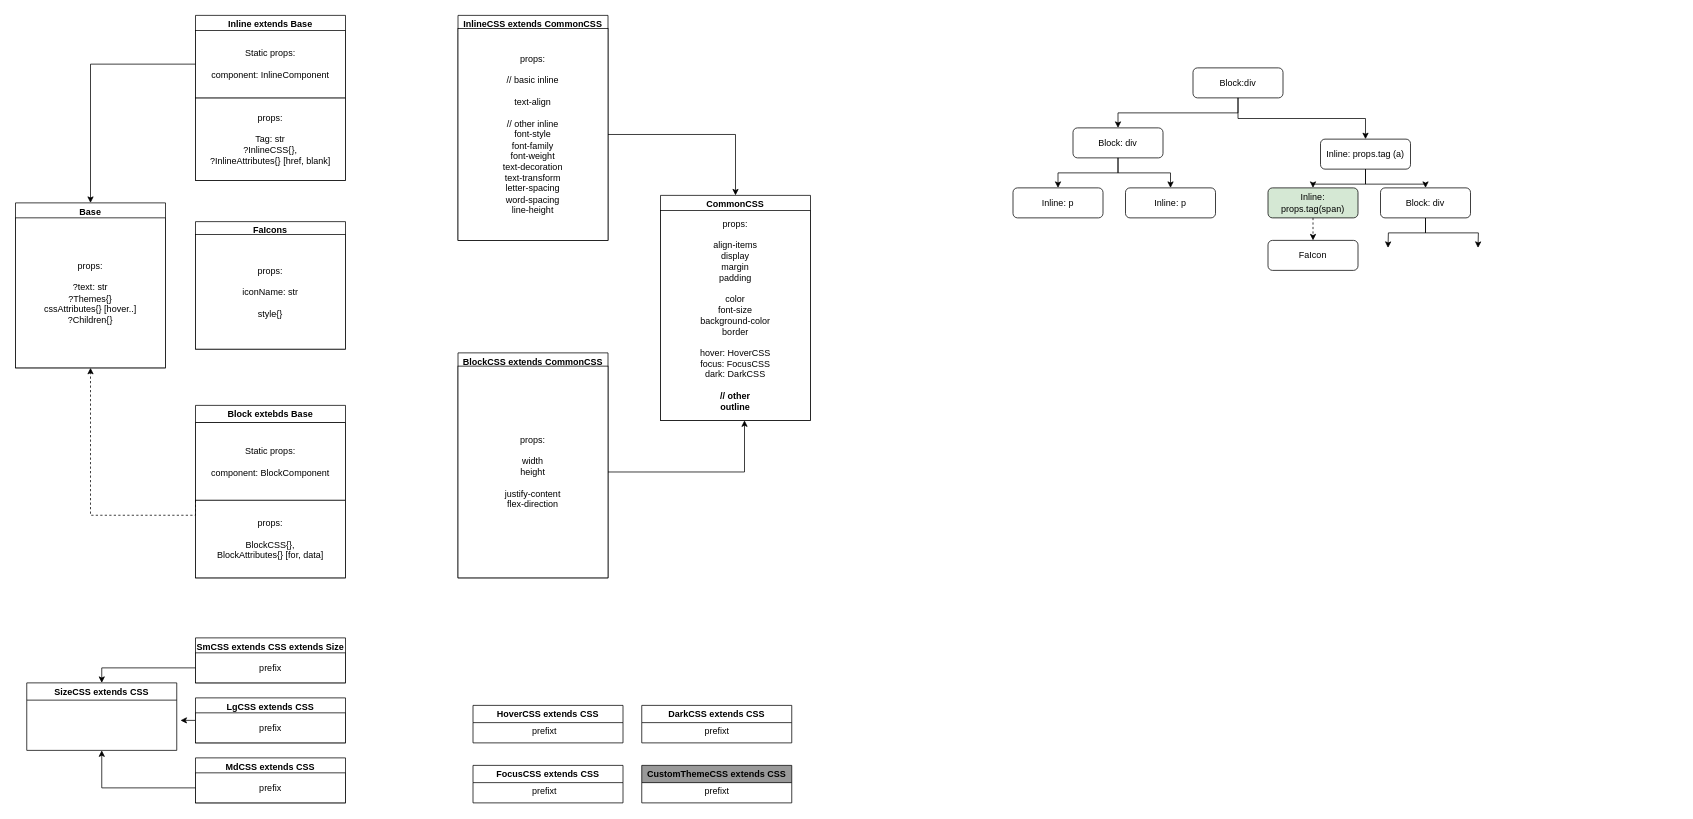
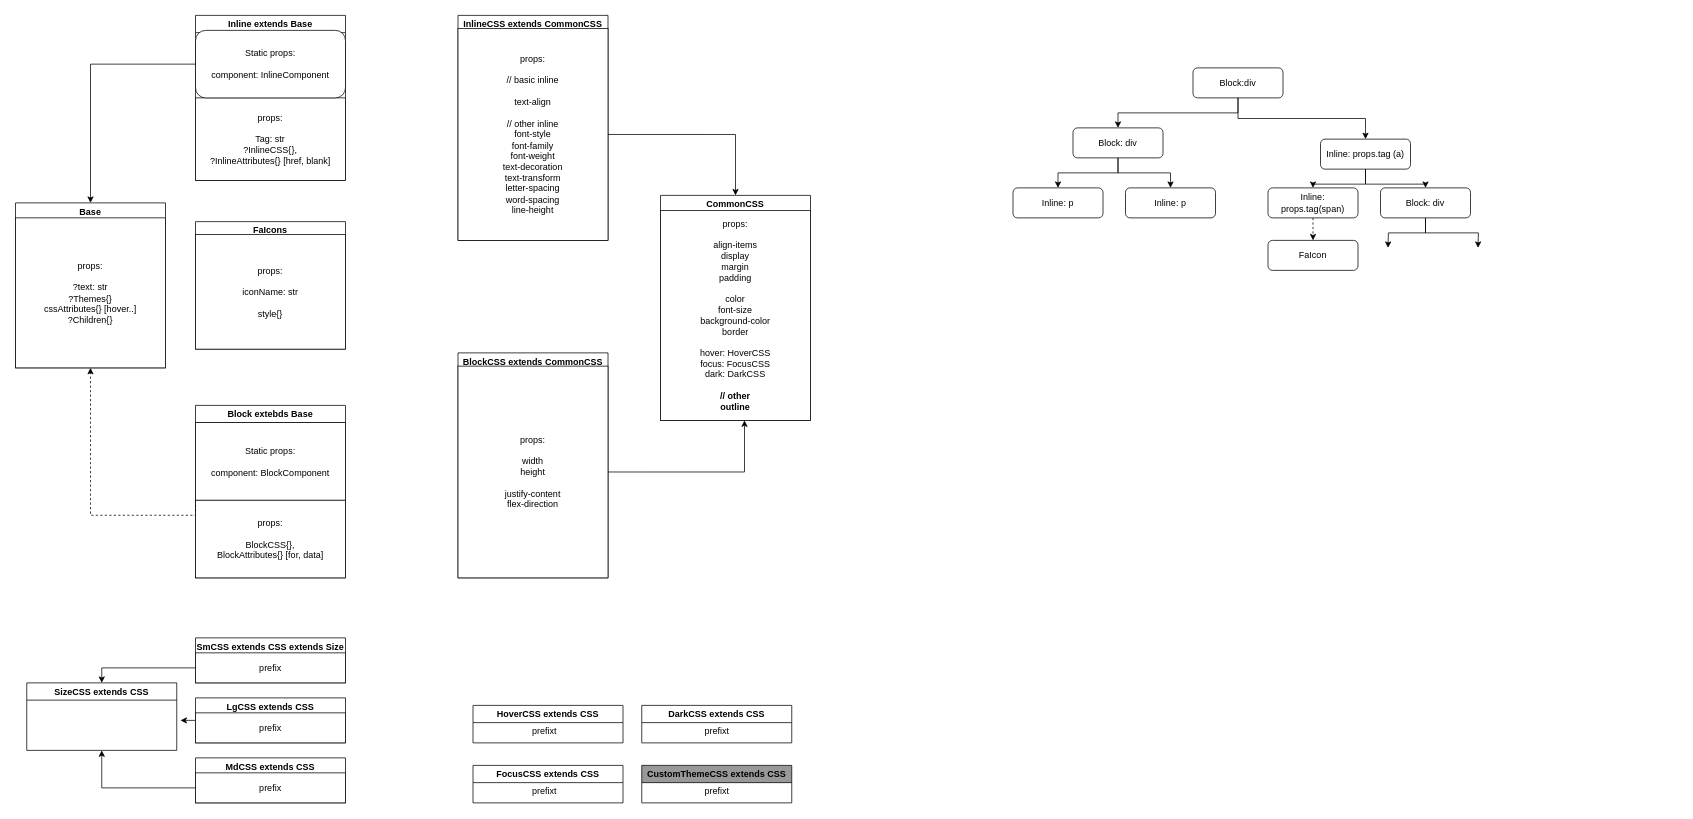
  <mxCell id="0" />
  <mxCell id="1" parent="0" />
  <mxCell id="2" value="" style="group" parent="1" vertex="1" connectable="0"><mxGeometry x="420" y="350" width="1440" height="430" as="geometry" /></mxCell>
  <mxCell id="3" value="" style="group" parent="2" vertex="1" connectable="0"><mxGeometry x="-160" y="-330" width="200" height="220" as="geometry" /></mxCell>
  <mxCell id="4" value="Inline extends Base" style="swimlane;whiteSpace=wrap;html=1;" parent="3" vertex="1"><mxGeometry width="200" height="220" as="geometry" /></mxCell>
  <mxCell id="5" value="props:&lt;br&gt;&lt;br&gt;Tag: str&lt;br&gt;?InlineCSS{}, &lt;br&gt;?InlineAttributes{} [href, blank]" style="whiteSpace=wrap;html=1;" parent="4" vertex="1"><mxGeometry y="110" width="200" height="110" as="geometry" /></mxCell>
- <mxCell id="6" value="Static props:&lt;br&gt;&lt;br&gt;component: InlineComponent" style="whiteSpace=wrap;html=1;" parent="3" vertex="1"><mxGeometry y="20" width="200" height="90" as="geometry" /></mxCell>
+ <mxCell id="6" value="Static props:&lt;br&gt;&lt;br&gt;component: InlineComponent" style="whiteSpace=wrap;html=1;rounded=1;" parent="3" vertex="1"><mxGeometry y="20" width="200" height="90" as="geometry" /></mxCell>
  <mxCell id="7" value="" style="group" parent="2" vertex="1" connectable="0"><mxGeometry x="-160" y="-55" width="200" height="170" as="geometry" /></mxCell>
  <mxCell id="8" value="FaIcons" style="swimlane;whiteSpace=wrap;html=1;" parent="7" vertex="1"><mxGeometry width="200" height="170.0" as="geometry" /></mxCell>
  <mxCell id="9" value="props:&lt;br&gt;&lt;br&gt;iconName: str&lt;br&gt;&lt;br&gt;style{}" style="whiteSpace=wrap;html=1;" parent="8" vertex="1"><mxGeometry y="17" width="200" height="153" as="geometry" /></mxCell>
  <mxCell id="10" value="Block extebds Base" style="swimlane;whiteSpace=wrap;html=1;" parent="2" vertex="1"><mxGeometry x="-160" y="190" width="200" height="230" as="geometry" /></mxCell>
  <mxCell id="11" value="" style="group" parent="10" vertex="1" connectable="0"><mxGeometry width="200" height="230" as="geometry" /></mxCell>
  <mxCell id="12" value="Static props:&lt;br&gt;&lt;br&gt;component: BlockComponent" style="whiteSpace=wrap;html=1;" parent="11" vertex="1"><mxGeometry y="23" width="200" height="103.5" as="geometry" /></mxCell>
  <mxCell id="13" value="props:&lt;br&gt;&lt;br&gt;BlockCSS{}, &lt;br&gt;BlockAttributes{} [for, data]" style="whiteSpace=wrap;html=1;" parent="11" vertex="1"><mxGeometry y="126.5" width="200" height="103.5" as="geometry" /></mxCell>
  <mxCell id="14" value="" style="group" parent="2" vertex="1" connectable="0"><mxGeometry x="190" y="120" width="200" height="300" as="geometry" /></mxCell>
  <mxCell id="15" value="BlockCSS extends CommonCSS" style="swimlane;whiteSpace=wrap;html=1;" parent="14" vertex="1"><mxGeometry width="200" height="300" as="geometry" /></mxCell>
  <mxCell id="16" value="props:&lt;br&gt;&lt;br&gt;width&lt;br style=&quot;border-color: var(--border-color);&quot;&gt;height&lt;br&gt;&lt;br&gt;justify-content&lt;br&gt;flex-direction" style="whiteSpace=wrap;html=1;" parent="15" vertex="1"><mxGeometry y="17.65" width="200" height="282.35" as="geometry" /></mxCell>
  <mxCell id="17" value="" style="group" parent="1" vertex="1" connectable="0"><mxGeometry x="20" y="270" width="200" height="220" as="geometry" /></mxCell>
  <mxCell id="18" value="Base" style="swimlane;whiteSpace=wrap;html=1;" parent="17" vertex="1"><mxGeometry width="200" height="220" as="geometry" /></mxCell>
  <mxCell id="19" value="props:&lt;br&gt;&lt;br&gt;?text: str&lt;br&gt;?Themes{}&lt;br&gt;cssAttributes{} [hover..] &lt;br&gt;?Children{}" style="whiteSpace=wrap;html=1;" parent="18" vertex="1"><mxGeometry y="20" width="200" height="200" as="geometry" /></mxCell>
  <mxCell id="20" style="edgeStyle=orthogonalEdgeStyle;rounded=0;orthogonalLoop=1;jettySize=auto;html=1;exitX=0;exitY=0.5;exitDx=0;exitDy=0;entryX=0.5;entryY=0;entryDx=0;entryDy=0;" edge="1" parent="1" source="6" target="18"><mxGeometry relative="1" as="geometry" /></mxCell>
  <mxCell id="21" style="edgeStyle=orthogonalEdgeStyle;rounded=0;orthogonalLoop=1;jettySize=auto;html=1;exitX=0;exitY=1;exitDx=0;exitDy=0;entryX=0.5;entryY=1;entryDx=0;entryDy=0;dashed=1;" edge="1" parent="1" source="12" target="18"><mxGeometry relative="1" as="geometry" /></mxCell>
  <mxCell id="22" value="" style="group" parent="1" vertex="1" connectable="0"><mxGeometry x="1575" y="400" width="660" height="300" as="geometry" /></mxCell>
  <mxCell id="23" value="" style="group" parent="22" vertex="1" connectable="0"><mxGeometry y="80" width="660" height="220" as="geometry" /></mxCell>
  <mxCell id="24" value="SizeCSS extends CSS" style="swimlane;whiteSpace=wrap;html=1;" parent="23" vertex="1"><mxGeometry x="-1540" y="430" width="200" height="90" as="geometry" /></mxCell>
  <mxCell id="25" value="SmCSS extends CSS extends Size" style="swimlane;whiteSpace=wrap;html=1;" parent="23" vertex="1"><mxGeometry x="-1315" y="370" width="200" height="60" as="geometry" /></mxCell>
  <mxCell id="26" value="prefix" style="whiteSpace=wrap;html=1;" parent="25" vertex="1"><mxGeometry y="20" width="200" height="40" as="geometry" /></mxCell>
  <mxCell id="27" style="edgeStyle=orthogonalEdgeStyle;rounded=0;orthogonalLoop=1;jettySize=auto;html=1;exitX=0;exitY=0.5;exitDx=0;exitDy=0;" edge="1" parent="23" source="28"><mxGeometry relative="1" as="geometry"><mxPoint x="-1335" y="480" as="targetPoint" /></mxGeometry></mxCell>
  <mxCell id="28" value="LgCSS extends CSS" style="swimlane;whiteSpace=wrap;html=1;" parent="23" vertex="1"><mxGeometry x="-1315" y="450" width="200" height="60" as="geometry" /></mxCell>
  <mxCell id="29" value="prefix" style="whiteSpace=wrap;html=1;" parent="28" vertex="1"><mxGeometry y="20" width="200" height="40" as="geometry" /></mxCell>
  <mxCell id="30" value="MdCSS extends CSS" style="swimlane;whiteSpace=wrap;html=1;" parent="23" vertex="1"><mxGeometry x="-1315" y="530" width="200" height="60" as="geometry" /></mxCell>
  <mxCell id="31" value="prefix" style="whiteSpace=wrap;html=1;" parent="30" vertex="1"><mxGeometry y="20" width="200" height="40" as="geometry" /></mxCell>
  <mxCell id="32" style="edgeStyle=orthogonalEdgeStyle;rounded=0;orthogonalLoop=1;jettySize=auto;html=1;exitX=0;exitY=0.5;exitDx=0;exitDy=0;entryX=0.5;entryY=0;entryDx=0;entryDy=0;" edge="1" parent="23" source="26" target="24"><mxGeometry relative="1" as="geometry" /></mxCell>
  <mxCell id="33" style="edgeStyle=orthogonalEdgeStyle;rounded=0;orthogonalLoop=1;jettySize=auto;html=1;exitX=0;exitY=0.5;exitDx=0;exitDy=0;entryX=0.5;entryY=1;entryDx=0;entryDy=0;" edge="1" parent="23" source="31" target="24"><mxGeometry relative="1" as="geometry" /></mxCell>
  <mxCell id="34" value="Block:div" style="rounded=1;whiteSpace=wrap;html=1;" parent="1" vertex="1"><mxGeometry x="1590" y="90" width="120" height="40" as="geometry" /></mxCell>
  <mxCell id="35" value="Block: div" style="rounded=1;whiteSpace=wrap;html=1;" parent="1" vertex="1"><mxGeometry x="1430" y="170" width="120" height="40" as="geometry" /></mxCell>
  <mxCell id="36" style="edgeStyle=orthogonalEdgeStyle;rounded=0;orthogonalLoop=1;jettySize=auto;html=1;" parent="1" source="34" target="35" edge="1"><mxGeometry relative="1" as="geometry"><Array as="points"><mxPoint x="1650" y="150" /><mxPoint x="1490" y="150" /></Array></mxGeometry></mxCell>
  <mxCell id="37" value="Inline: props.tag (a)" style="rounded=1;whiteSpace=wrap;html=1;" parent="1" vertex="1"><mxGeometry x="1760" y="185" width="120" height="40" as="geometry" /></mxCell>
  <mxCell id="38" style="edgeStyle=orthogonalEdgeStyle;rounded=0;orthogonalLoop=1;jettySize=auto;html=1;exitX=0.5;exitY=1;exitDx=0;exitDy=0;entryX=0.5;entryY=0;entryDx=0;entryDy=0;" parent="1" source="34" target="37" edge="1"><mxGeometry relative="1" as="geometry" /></mxCell>
  <mxCell id="39" value="Inline: p" style="rounded=1;whiteSpace=wrap;html=1;" parent="1" vertex="1"><mxGeometry x="1350" y="250" width="120" height="40" as="geometry" /></mxCell>
  <mxCell id="40" style="edgeStyle=orthogonalEdgeStyle;rounded=0;orthogonalLoop=1;jettySize=auto;html=1;exitX=0.5;exitY=1;exitDx=0;exitDy=0;entryX=0.5;entryY=0;entryDx=0;entryDy=0;" parent="1" source="35" target="39" edge="1"><mxGeometry relative="1" as="geometry" /></mxCell>
  <mxCell id="41" value="Inline: p" style="rounded=1;whiteSpace=wrap;html=1;" parent="1" vertex="1"><mxGeometry x="1500" y="250" width="120" height="40" as="geometry" /></mxCell>
  <mxCell id="42" style="edgeStyle=orthogonalEdgeStyle;rounded=0;orthogonalLoop=1;jettySize=auto;html=1;exitX=0.5;exitY=1;exitDx=0;exitDy=0;entryX=0.5;entryY=0;entryDx=0;entryDy=0;" parent="1" source="35" target="41" edge="1"><mxGeometry relative="1" as="geometry" /></mxCell>
- <mxCell id="43" value="Inline: props.tag(span)" style="rounded=1;whiteSpace=wrap;html=1;fillColor=#d5e8d4;" parent="1" vertex="1"><mxGeometry x="1690" y="250" width="120" height="40" as="geometry" /></mxCell>
+ <mxCell id="43" value="Inline: props.tag(span)" style="rounded=1;whiteSpace=wrap;html=1;" parent="1" vertex="1"><mxGeometry x="1690" y="250" width="120" height="40" as="geometry" /></mxCell>
  <mxCell id="44" style="edgeStyle=orthogonalEdgeStyle;rounded=0;orthogonalLoop=1;jettySize=auto;html=1;exitX=0.5;exitY=1;exitDx=0;exitDy=0;entryX=0.5;entryY=0;entryDx=0;entryDy=0;" parent="1" source="37" target="43" edge="1"><mxGeometry relative="1" as="geometry" /></mxCell>
  <mxCell id="45" style="edgeStyle=orthogonalEdgeStyle;rounded=0;orthogonalLoop=1;jettySize=auto;html=1;exitX=0.5;exitY=1;exitDx=0;exitDy=0;" parent="1" source="47" edge="1"><mxGeometry relative="1" as="geometry"><mxPoint x="1970" y="330" as="targetPoint" /></mxGeometry></mxCell>
  <mxCell id="46" style="edgeStyle=orthogonalEdgeStyle;rounded=0;orthogonalLoop=1;jettySize=auto;html=1;exitX=0.5;exitY=1;exitDx=0;exitDy=0;" parent="1" source="47" edge="1"><mxGeometry relative="1" as="geometry"><mxPoint x="1850" y="330" as="targetPoint" /></mxGeometry></mxCell>
  <mxCell id="47" value="Block: div" style="rounded=1;whiteSpace=wrap;html=1;" parent="1" vertex="1"><mxGeometry x="1840" y="250" width="120" height="40" as="geometry" /></mxCell>
  <mxCell id="48" style="edgeStyle=orthogonalEdgeStyle;rounded=0;orthogonalLoop=1;jettySize=auto;html=1;exitX=0.5;exitY=1;exitDx=0;exitDy=0;entryX=0.5;entryY=0;entryDx=0;entryDy=0;" parent="1" source="37" target="47" edge="1"><mxGeometry relative="1" as="geometry" /></mxCell>
  <mxCell id="49" value="FaIcon" style="rounded=1;whiteSpace=wrap;html=1;" parent="1" vertex="1"><mxGeometry x="1690" y="320" width="120" height="40" as="geometry" /></mxCell>
  <mxCell id="50" style="edgeStyle=orthogonalEdgeStyle;rounded=0;orthogonalLoop=1;jettySize=auto;html=1;exitX=0.5;exitY=1;exitDx=0;exitDy=0;entryX=0.5;entryY=0;entryDx=0;entryDy=0;dashed=1;" parent="1" source="43" target="49" edge="1"><mxGeometry relative="1" as="geometry" /></mxCell>
  <mxCell id="51" value="InlineCSS extends CommonCSS" style="swimlane;whiteSpace=wrap;html=1;" parent="1" vertex="1"><mxGeometry x="610" y="20" width="200" height="300" as="geometry" /></mxCell>
  <mxCell id="52" value="props:&lt;br&gt;&lt;br&gt;// basic inline&lt;br&gt;&lt;br&gt;text-align&lt;br&gt;&lt;br&gt;// other inline&lt;br&gt;font-style&lt;br&gt;font-family&lt;br&gt;font-weight&lt;br&gt;text-decoration&lt;br style=&quot;border-color: var(--border-color);&quot;&gt;text-transform&lt;br style=&quot;border-color: var(--border-color);&quot;&gt;letter-spacing&lt;br style=&quot;border-color: var(--border-color);&quot;&gt;word-spacing&lt;br style=&quot;border-color: var(--border-color);&quot;&gt;line-height" style="whiteSpace=wrap;html=1;" parent="51" vertex="1"><mxGeometry y="17.65" width="200" height="282.35" as="geometry" /></mxCell>
  <mxCell id="53" value="CommonCSS" style="swimlane;whiteSpace=wrap;html=1;" parent="1" vertex="1"><mxGeometry x="880" y="260" width="200" height="300" as="geometry" /></mxCell>
  <mxCell id="54" value="props:&lt;br&gt;&lt;br&gt;align-items&lt;br&gt;display&lt;br&gt;margin&lt;br&gt;padding&lt;br&gt;&lt;br&gt;color&lt;br style=&quot;border-color: var(--border-color);&quot;&gt;font-size&lt;br&gt;background-color&lt;br&gt;border&lt;br&gt;&lt;br&gt;hover: HoverCSS&lt;br&gt;focus: FocusCSS&lt;br&gt;dark: DarkCSS&lt;br&gt;&lt;br&gt;&lt;b&gt;// other&lt;br&gt;outline&lt;/b&gt;" style="whiteSpace=wrap;html=1;" parent="53" vertex="1"><mxGeometry y="20" width="200" height="280" as="geometry" /></mxCell>
  <mxCell id="55" style="edgeStyle=orthogonalEdgeStyle;rounded=0;orthogonalLoop=1;jettySize=auto;html=1;exitX=1;exitY=0.5;exitDx=0;exitDy=0;entryX=0.5;entryY=0;entryDx=0;entryDy=0;" edge="1" parent="1" source="52" target="53"><mxGeometry relative="1" as="geometry" /></mxCell>
  <mxCell id="56" style="edgeStyle=orthogonalEdgeStyle;rounded=0;orthogonalLoop=1;jettySize=auto;html=1;exitX=1;exitY=0.5;exitDx=0;exitDy=0;entryX=0.56;entryY=1;entryDx=0;entryDy=0;entryPerimeter=0;" edge="1" parent="1" source="16" target="54"><mxGeometry relative="1" as="geometry" /></mxCell>
  <mxCell id="57" value="HoverCSS extends CSS" style="swimlane;whiteSpace=wrap;html=1;" parent="1" vertex="1"><mxGeometry x="630" y="940" width="200" height="50" as="geometry" /></mxCell>
  <mxCell id="58" value="prefixt" style="text;html=1;align=center;verticalAlign=middle;resizable=0;points=[];autosize=1;strokeColor=none;fillColor=none;" parent="1" vertex="1"><mxGeometry x="695" y="960" width="60" height="30" as="geometry" /></mxCell>
  <mxCell id="59" value="prefixt" style="text;html=1;align=center;verticalAlign=middle;resizable=0;points=[];autosize=1;strokeColor=none;fillColor=none;" parent="1" vertex="1"><mxGeometry x="695" y="1040" width="60" height="30" as="geometry" /></mxCell>
  <mxCell id="60" value="FocusCSS extends CSS" style="swimlane;whiteSpace=wrap;html=1;" parent="1" vertex="1"><mxGeometry x="630" y="1020" width="200" height="50" as="geometry" /></mxCell>
  <mxCell id="61" value="DarkCSS extends CSS" style="swimlane;whiteSpace=wrap;html=1;" parent="1" vertex="1"><mxGeometry x="855" y="940" width="200" height="50" as="geometry" /></mxCell>
  <mxCell id="62" value="prefixt" style="text;html=1;align=center;verticalAlign=middle;resizable=0;points=[];autosize=1;strokeColor=none;fillColor=none;" parent="61" vertex="1"><mxGeometry x="70" y="20" width="60" height="30" as="geometry" /></mxCell>
  <mxCell id="63" value="CustomThemeCSS extends CSS" style="swimlane;whiteSpace=wrap;html=1;fillColor=#999999;" parent="1" vertex="1"><mxGeometry x="855" y="1020" width="200" height="50" as="geometry" /></mxCell>
  <mxCell id="64" value="prefixt" style="text;html=1;align=center;verticalAlign=middle;resizable=0;points=[];autosize=1;strokeColor=none;fillColor=none;" parent="63" vertex="1"><mxGeometry x="70" y="20" width="60" height="30" as="geometry" /></mxCell>
